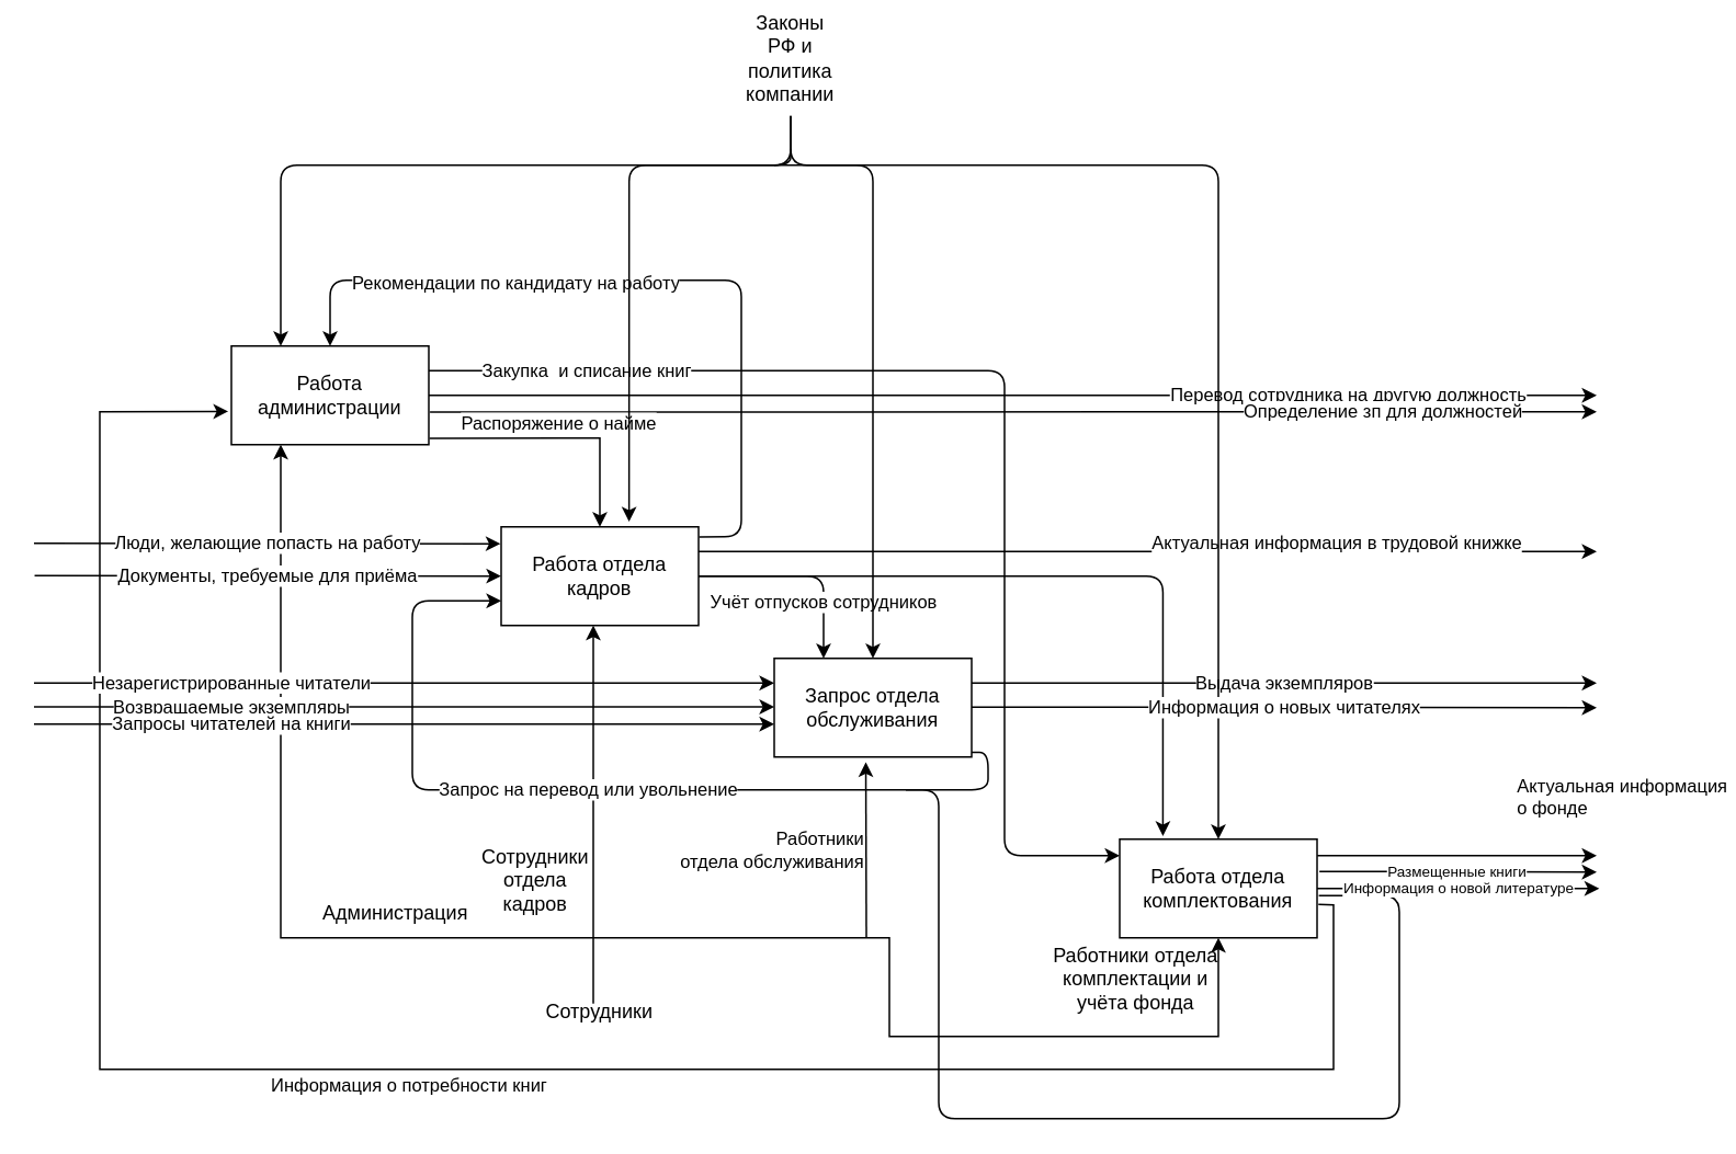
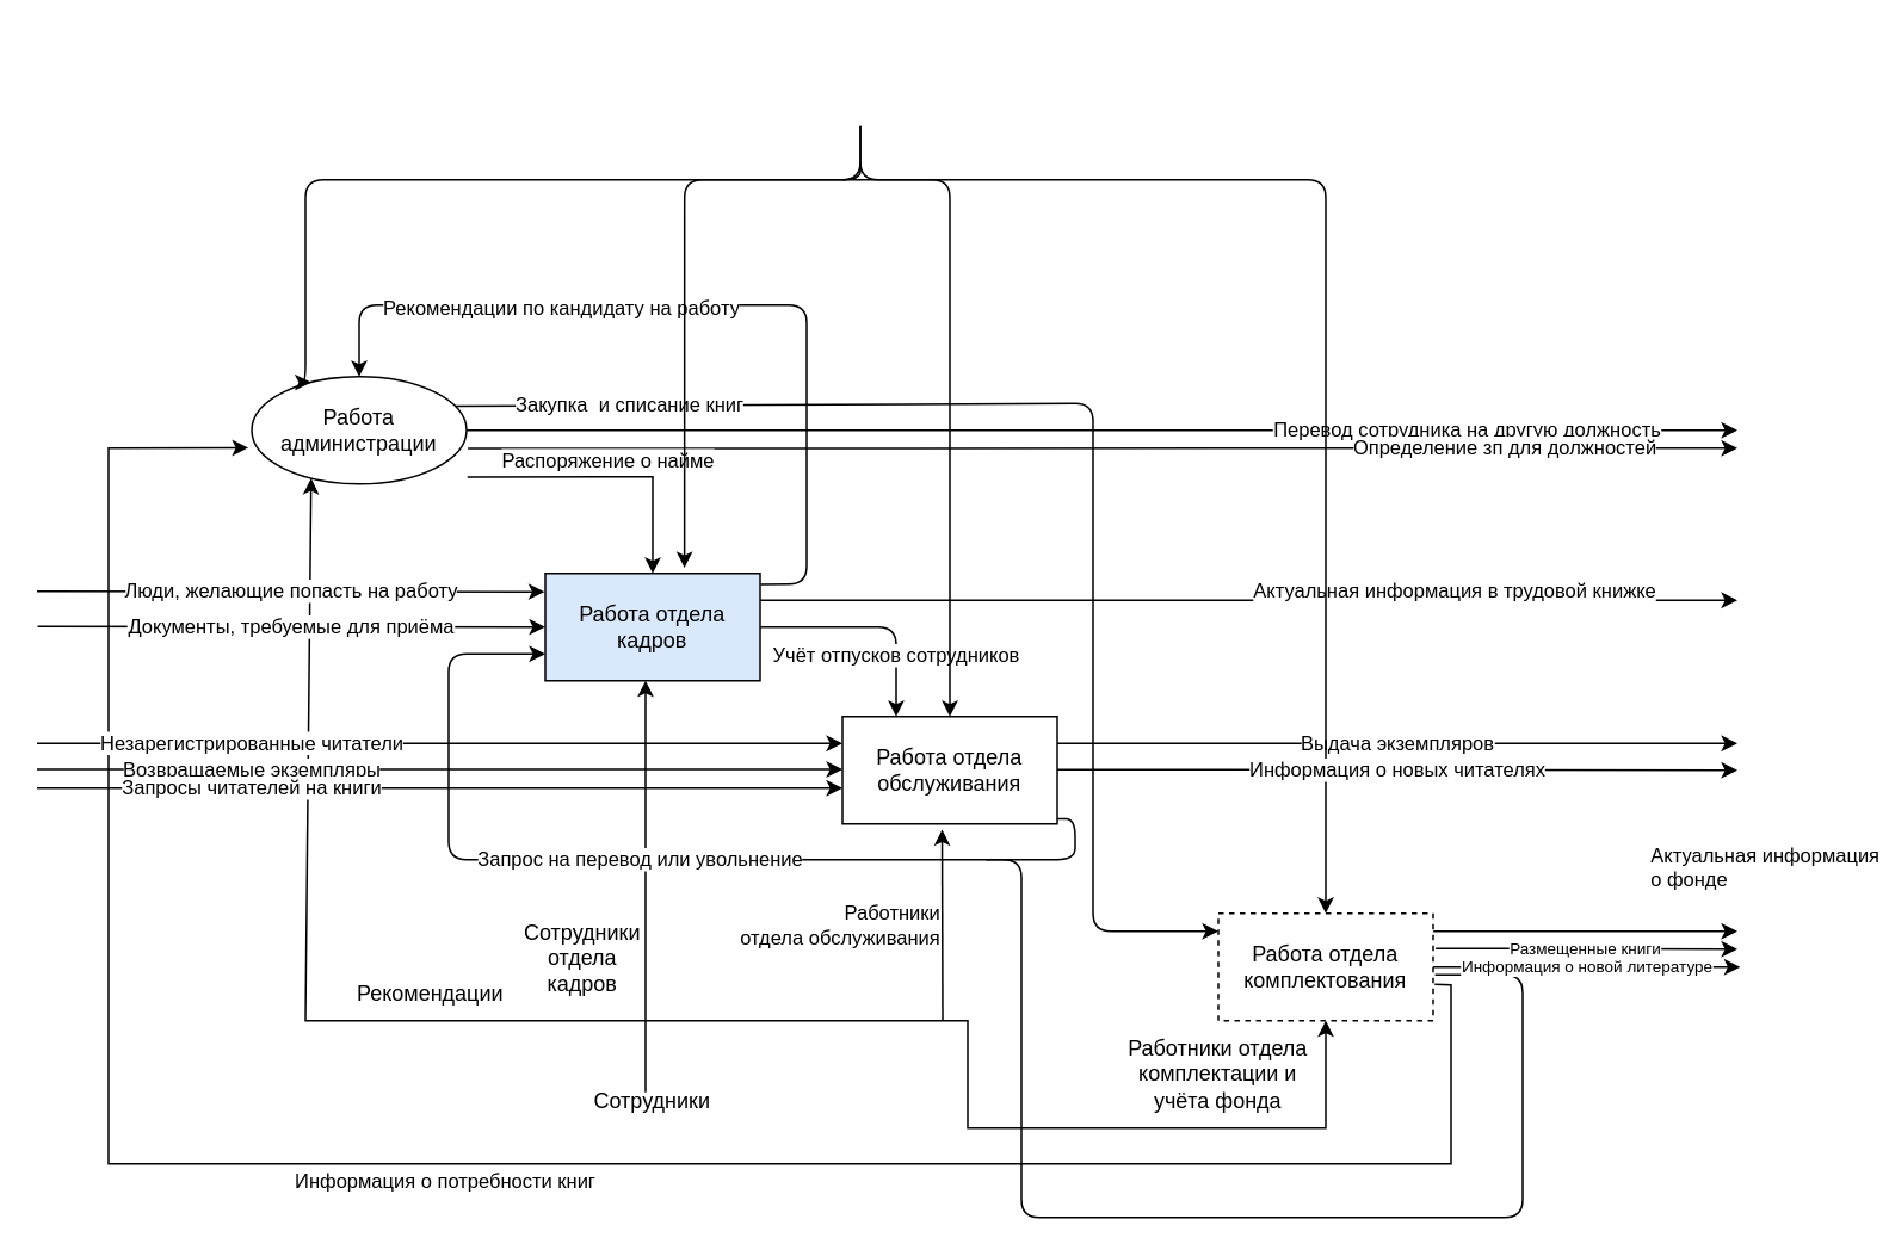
  <mxCell id="0" />
  <mxCell id="1" parent="0" />
  <mxCell id="2" value="Закупка&amp;nbsp; и списание книг" style="edgeStyle=none;html=1;exitX=1;exitY=0.25;exitDx=0;exitDy=0;entryX=0;entryY=0.167;entryDx=0;entryDy=0;entryPerimeter=0;" edge="1" parent="1" source="5" target="20"><mxGeometry x="-0.731" relative="1" as="geometry"><mxPoint x="610" y="471.116" as="targetPoint" /><Array as="points"><mxPoint x="610" y="225" /><mxPoint x="610" y="520" /><mxPoint x="650" y="520" /></Array><mxPoint as="offset" /></mxGeometry></mxCell>
  <mxCell id="3" value="Перевод сотрудника на другую должность" style="edgeStyle=none;html=1;exitX=1;exitY=0.5;exitDx=0;exitDy=0;" edge="1" parent="1" source="5"><mxGeometry x="0.576" relative="1" as="geometry"><mxPoint x="970" y="240" as="targetPoint" /><mxPoint as="offset" /></mxGeometry></mxCell>
  <mxCell id="4" value="Определение зп для должностей" style="edgeStyle=none;html=1;exitX=1.006;exitY=0.669;exitDx=0;exitDy=0;exitPerimeter=0;" edge="1" parent="1" source="5"><mxGeometry x="0.633" relative="1" as="geometry"><mxPoint x="970" y="250" as="targetPoint" /><mxPoint as="offset" /></mxGeometry></mxCell>
- <mxCell id="5" value="Работа администрации" style="rounded=0;whiteSpace=wrap;html=1;" parent="1" vertex="1"><mxGeometry x="140" y="210" width="120" height="60" as="geometry" /></mxCell>
+ <mxCell id="5" value="Работа администрации" style="ellipse;whiteSpace=wrap;html=1;" parent="1" vertex="1"><mxGeometry x="140" y="210" width="120" height="60" as="geometry" /></mxCell>
  <mxCell id="6" value="" style="edgeStyle=none;html=1;entryX=0.5;entryY=0;entryDx=0;entryDy=0;exitX=1.003;exitY=0.103;exitDx=0;exitDy=0;exitPerimeter=0;" parent="1" source="11" target="5" edge="1"><mxGeometry relative="1" as="geometry"><mxPoint x="490" y="270" as="targetPoint" /><Array as="points"><mxPoint x="450" y="326" /><mxPoint x="450" y="170" /><mxPoint x="200" y="170" /></Array></mxGeometry></mxCell>
  <mxCell id="7" value="Рекомендации по кандидату на работу" style="edgeLabel;html=1;align=center;verticalAlign=middle;resizable=0;points=[];" parent="6" vertex="1" connectable="0"><mxGeometry x="0.378" y="1" relative="1" as="geometry"><mxPoint x="6" as="offset" /></mxGeometry></mxCell>
  <mxCell id="8" value="Актуальная информация в трудовой книжке" style="edgeStyle=orthogonalEdgeStyle;sketch=0;jumpStyle=none;html=1;exitX=1;exitY=0.25;exitDx=0;exitDy=0;shadow=0;endArrow=classic;endFill=1;" edge="1" parent="1" source="11"><mxGeometry x="0.422" y="5" relative="1" as="geometry"><mxPoint x="970" y="335" as="targetPoint" /><mxPoint as="offset" /></mxGeometry></mxCell>
  <mxCell id="9" value="Учёт отпусков сотрудников" style="edgeStyle=orthogonalEdgeStyle;sketch=0;jumpStyle=none;html=1;exitX=1;exitY=0.5;exitDx=0;exitDy=0;shadow=0;endArrow=classic;endFill=1;entryX=0.25;entryY=0;entryDx=0;entryDy=0;" edge="1" parent="1" source="11" target="27"><mxGeometry x="0.461" relative="1" as="geometry"><mxPoint x="911.548" y="350.226" as="targetPoint" /><mxPoint as="offset" /></mxGeometry></mxCell>
- <mxCell id="10" style="edgeStyle=orthogonalEdgeStyle;sketch=0;jumpStyle=none;html=1;entryX=0.219;entryY=-0.031;entryDx=0;entryDy=0;entryPerimeter=0;shadow=0;endArrow=classic;endFill=1;" edge="1" parent="1" source="11" target="20"><mxGeometry relative="1" as="geometry" /></mxCell>
- <mxCell id="11" value="Работа отдела кадров" style="rounded=0;whiteSpace=wrap;html=1;" parent="1" vertex="1"><mxGeometry x="304" y="320" width="120" height="60" as="geometry" /></mxCell>
+ <mxCell id="11" value="Работа отдела кадров" style="rounded=0;whiteSpace=wrap;html=1;fillColor=#dae8fc;" parent="1" vertex="1"><mxGeometry x="304" y="320" width="120" height="60" as="geometry" /></mxCell>
  <mxCell id="12" value="Распоряжение о найме" style="endArrow=classic;html=1;rounded=0;exitX=1.004;exitY=0.935;exitDx=0;exitDy=0;entryX=0.5;entryY=0;entryDx=0;entryDy=0;labelPosition=center;verticalLabelPosition=top;align=center;verticalAlign=bottom;exitPerimeter=0;" parent="1" source="5" target="11" edge="1"><mxGeometry width="50" height="50" relative="1" as="geometry"><mxPoint x="310" y="310" as="sourcePoint" /><mxPoint x="360" y="260" as="targetPoint" /><Array as="points"><mxPoint x="364" y="266" /></Array></mxGeometry></mxCell>
  <mxCell id="13" value="" style="endArrow=classic;html=1;rounded=0;entryX=0.25;entryY=1;entryDx=0;entryDy=0;shadow=0;jumpStyle=none;" parent="1" target="5" edge="1"><mxGeometry width="50" height="50" relative="1" as="geometry"><mxPoint x="360" y="610" as="sourcePoint" /><mxPoint x="360" y="380" as="targetPoint" /><Array as="points"><mxPoint x="360" y="570" /><mxPoint x="170" y="570" /></Array></mxGeometry></mxCell>
  <mxCell id="14" value="" style="endArrow=classic;html=1;rounded=0;" parent="1" edge="1"><mxGeometry width="50" height="50" relative="1" as="geometry"><mxPoint x="360" y="570" as="sourcePoint" /><mxPoint x="360" y="380" as="targetPoint" /></mxGeometry></mxCell>
  <mxCell id="15" value="Сотрудники" style="text;html=1;strokeColor=none;fillColor=none;align=center;verticalAlign=middle;whiteSpace=wrap;rounded=0;" parent="1" vertex="1"><mxGeometry x="334" y="600" width="60" height="30" as="geometry" /></mxCell>
- <mxCell id="16" value="Администрация" style="text;html=1;strokeColor=none;fillColor=none;align=center;verticalAlign=middle;whiteSpace=wrap;rounded=0;" parent="1" vertex="1"><mxGeometry x="210" y="540" width="60" height="30" as="geometry" /></mxCell>
+ <mxCell id="16" value="Рекомендации" style="text;html=1;strokeColor=none;fillColor=none;align=center;verticalAlign=middle;whiteSpace=wrap;rounded=0;" parent="1" vertex="1"><mxGeometry x="210" y="540" width="60" height="30" as="geometry" /></mxCell>
  <mxCell id="17" style="edgeStyle=orthogonalEdgeStyle;sketch=0;jumpStyle=none;html=1;shadow=0;exitX=1.009;exitY=0.571;exitDx=0;exitDy=0;endArrow=none;endFill=0;exitPerimeter=0;" edge="1" parent="1" source="20"><mxGeometry relative="1" as="geometry"><mxPoint x="550" y="480" as="targetPoint" /><Array as="points"><mxPoint x="850" y="544" /><mxPoint x="850" y="680" /><mxPoint x="570" y="680" /><mxPoint x="570" y="480" /></Array></mxGeometry></mxCell>
  <mxCell id="18" value="Размещенные книги" style="edgeStyle=none;sketch=0;jumpStyle=none;html=1;exitX=1.012;exitY=0.327;exitDx=0;exitDy=0;shadow=0;fontSize=9;endArrow=classic;endFill=1;exitPerimeter=0;" edge="1" parent="1" source="20"><mxGeometry relative="1" as="geometry"><mxPoint x="970" y="530" as="targetPoint" /></mxGeometry></mxCell>
  <mxCell id="19" value="Информация о новой литературе" style="edgeStyle=none;sketch=0;jumpStyle=none;html=1;shadow=0;fontSize=9;endArrow=classic;endFill=1;" edge="1" parent="1" source="20"><mxGeometry relative="1" as="geometry"><mxPoint x="971.561" y="540" as="targetPoint" /></mxGeometry></mxCell>
- <mxCell id="20" value="Работа отдела комплектования" style="rounded=0;whiteSpace=wrap;html=1;" parent="1" vertex="1"><mxGeometry x="680" y="510" width="120" height="60" as="geometry" /></mxCell>
+ <mxCell id="20" value="Работа отдела комплектования" style="rounded=0;whiteSpace=wrap;html=1;dashed=1;" parent="1" vertex="1"><mxGeometry x="680" y="510" width="120" height="60" as="geometry" /></mxCell>
  <mxCell id="21" value="Актуальная информация&amp;nbsp;&lt;br&gt;о фонде" style="endArrow=classic;html=1;rounded=0;labelPosition=right;verticalLabelPosition=top;align=left;verticalAlign=bottom;exitX=1.001;exitY=0.166;exitDx=0;exitDy=0;exitPerimeter=0;" parent="1" source="20" edge="1"><mxGeometry x="0.407" y="20" width="50" height="50" relative="1" as="geometry"><mxPoint x="720" y="440" as="sourcePoint" /><mxPoint x="970" y="520" as="targetPoint" /><mxPoint as="offset" /></mxGeometry></mxCell>
  <mxCell id="22" value="" style="endArrow=classic;html=1;rounded=0;entryX=0.5;entryY=1;entryDx=0;entryDy=0;" parent="1" target="20" edge="1"><mxGeometry width="50" height="50" relative="1" as="geometry"><mxPoint x="360" y="570" as="sourcePoint" /><mxPoint x="570" y="440" as="targetPoint" /><Array as="points"><mxPoint x="540" y="570" /><mxPoint x="540" y="630" /><mxPoint x="740" y="630" /></Array></mxGeometry></mxCell>
- <mxCell id="23" value="Работники отдела комплектации и учёта фонда" style="text;html=1;strokeColor=none;fillColor=none;align=center;verticalAlign=middle;whiteSpace=wrap;rounded=0;" parent="1" vertex="1"><mxGeometry x="630" y="580" width="120" height="30" as="geometry" /></mxCell>
+ <mxCell id="23" value="Работники отдела комплектации и учёта фонда" style="text;html=1;strokeColor=none;fillColor=none;align=center;verticalAlign=middle;whiteSpace=wrap;rounded=0;" parent="1" vertex="1"><mxGeometry x="620" y="585" width="120" height="30" as="geometry" /></mxCell>
  <mxCell id="24" value="Информация о потребности книг" style="endArrow=classic;html=1;rounded=0;exitX=1.007;exitY=0.662;exitDx=0;exitDy=0;entryX=-0.016;entryY=0.663;entryDx=0;entryDy=0;entryPerimeter=0;exitPerimeter=0;" parent="1" source="20" target="5" edge="1"><mxGeometry x="0.004" y="10" width="50" height="50" relative="1" as="geometry"><mxPoint x="450" y="490" as="sourcePoint" /><mxPoint x="500" y="440" as="targetPoint" /><Array as="points"><mxPoint x="810" y="550" /><mxPoint x="810" y="650" /><mxPoint x="60" y="650" /><mxPoint x="60" y="250" /></Array><mxPoint as="offset" /></mxGeometry></mxCell>
  <mxCell id="25" value="Запрос на перевод или увольнение" style="edgeStyle=orthogonalEdgeStyle;sketch=0;jumpStyle=none;html=1;exitX=0.996;exitY=0.952;exitDx=0;exitDy=0;shadow=0;entryX=0;entryY=0.75;entryDx=0;entryDy=0;exitPerimeter=0;" edge="1" parent="1" source="27" target="11"><mxGeometry relative="1" as="geometry"><mxPoint x="620" y="490" as="targetPoint" /><Array as="points"><mxPoint x="600" y="457" /><mxPoint x="600" y="480" /><mxPoint x="250" y="480" /><mxPoint x="250" y="365" /></Array></mxGeometry></mxCell>
  <mxCell id="26" value="Выдача экземпляров" style="edgeStyle=orthogonalEdgeStyle;sketch=0;jumpStyle=none;html=1;exitX=1;exitY=0.25;exitDx=0;exitDy=0;shadow=0;endArrow=classic;endFill=1;" edge="1" parent="1" source="27"><mxGeometry relative="1" as="geometry"><mxPoint x="970" y="415" as="targetPoint" /></mxGeometry></mxCell>
- <mxCell id="27" value="Запрос отдела обслуживания" style="rounded=0;whiteSpace=wrap;html=1;" parent="1" vertex="1"><mxGeometry x="470" y="400" width="120" height="60" as="geometry" /></mxCell>
+ <mxCell id="27" value="Работа отдела обслуживания" style="rounded=0;whiteSpace=wrap;html=1;" parent="1" vertex="1"><mxGeometry x="470" y="400" width="120" height="60" as="geometry" /></mxCell>
  <mxCell id="28" value="Работники&lt;br&gt;отдела обслуживания" style="endArrow=classic;html=1;rounded=0;entryX=0.464;entryY=1.052;entryDx=0;entryDy=0;entryPerimeter=0;labelPosition=left;verticalLabelPosition=middle;align=right;verticalAlign=middle;" parent="1" target="27" edge="1"><mxGeometry width="50" height="50" relative="1" as="geometry"><mxPoint x="526" y="570" as="sourcePoint" /><mxPoint x="440" y="470" as="targetPoint" /></mxGeometry></mxCell>
  <mxCell id="29" value="Люди, желающие попасть на работу" style="endArrow=classic;html=1;entryX=-0.003;entryY=0.171;entryDx=0;entryDy=0;entryPerimeter=0;" edge="1" parent="1" target="11"><mxGeometry width="50" height="50" relative="1" as="geometry"><mxPoint x="20" y="330" as="sourcePoint" /><mxPoint x="140" y="330" as="targetPoint" /></mxGeometry></mxCell>
  <mxCell id="30" value="Документы, требуемые для приёма" style="endArrow=classic;html=1;entryX=-0.003;entryY=0.171;entryDx=0;entryDy=0;entryPerimeter=0;" edge="1" parent="1"><mxGeometry width="50" height="50" relative="1" as="geometry"><mxPoint x="20.36" y="349.7" as="sourcePoint" /><mxPoint x="304" y="349.96" as="targetPoint" /></mxGeometry></mxCell>
  <mxCell id="31" value="Сотрудники отдела кадров" style="text;html=1;strokeColor=none;fillColor=none;align=center;verticalAlign=middle;whiteSpace=wrap;rounded=0;" parent="1" vertex="1"><mxGeometry x="295" y="520" width="60" height="30" as="geometry" /></mxCell>
  <mxCell id="32" value="Незарегистрированные читатели" style="endArrow=classic;html=1;shadow=0;sketch=0;jumpStyle=none;entryX=0;entryY=0.25;entryDx=0;entryDy=0;" edge="1" parent="1" target="27"><mxGeometry x="-0.467" width="50" height="50" relative="1" as="geometry"><mxPoint x="20" y="415" as="sourcePoint" /><mxPoint x="140" y="380" as="targetPoint" /><mxPoint as="offset" /></mxGeometry></mxCell>
  <mxCell id="33" value="Возвращаемые экземпляры" style="endArrow=classic;html=1;shadow=0;sketch=0;jumpStyle=none;entryX=0;entryY=0.25;entryDx=0;entryDy=0;" edge="1" parent="1"><mxGeometry x="-0.467" width="50" height="50" relative="1" as="geometry"><mxPoint x="20" y="429.5" as="sourcePoint" /><mxPoint x="470" y="429.5" as="targetPoint" /><mxPoint as="offset" /></mxGeometry></mxCell>
  <mxCell id="34" value="Запросы читателей на книги" style="endArrow=classic;html=1;shadow=0;sketch=0;jumpStyle=none;entryX=0;entryY=0.25;entryDx=0;entryDy=0;" edge="1" parent="1"><mxGeometry x="-0.467" width="50" height="50" relative="1" as="geometry"><mxPoint x="20" y="440" as="sourcePoint" /><mxPoint x="470" y="440" as="targetPoint" /><mxPoint as="offset" /></mxGeometry></mxCell>
  <mxCell id="35" value="" style="endArrow=classic;html=1;shadow=0;sketch=0;jumpStyle=none;edgeStyle=orthogonalEdgeStyle;entryX=0.25;entryY=0;entryDx=0;entryDy=0;" edge="1" parent="1" target="5"><mxGeometry width="50" height="50" relative="1" as="geometry"><mxPoint x="480" y="70" as="sourcePoint" /><mxPoint x="480" y="140" as="targetPoint" /><Array as="points"><mxPoint x="170" y="100" /></Array></mxGeometry></mxCell>
  <mxCell id="36" value="" style="endArrow=classic;html=1;shadow=0;sketch=0;jumpStyle=none;edgeStyle=orthogonalEdgeStyle;entryX=0.648;entryY=-0.052;entryDx=0;entryDy=0;entryPerimeter=0;" edge="1" parent="1" target="11"><mxGeometry width="50" height="50" relative="1" as="geometry"><mxPoint x="480" y="90" as="sourcePoint" /><mxPoint x="520" y="130" as="targetPoint" /><Array as="points"><mxPoint x="480" y="100" /><mxPoint x="382" y="100" /></Array></mxGeometry></mxCell>
  <mxCell id="37" value="" style="endArrow=classic;html=1;shadow=0;sketch=0;jumpStyle=none;edgeStyle=orthogonalEdgeStyle;entryX=0.5;entryY=0;entryDx=0;entryDy=0;" edge="1" parent="1" target="27"><mxGeometry width="50" height="50" relative="1" as="geometry"><mxPoint x="470" y="100" as="sourcePoint" /><mxPoint x="520" y="130" as="targetPoint" /><Array as="points"><mxPoint x="530" y="100" /></Array></mxGeometry></mxCell>
  <mxCell id="38" value="" style="endArrow=classic;html=1;shadow=0;sketch=0;jumpStyle=none;edgeStyle=orthogonalEdgeStyle;entryX=0.5;entryY=0;entryDx=0;entryDy=0;" edge="1" parent="1" target="20"><mxGeometry width="50" height="50" relative="1" as="geometry"><mxPoint x="480" y="70" as="sourcePoint" /><mxPoint x="580" y="60" as="targetPoint" /><Array as="points"><mxPoint x="480" y="100" /><mxPoint x="740" y="100" /></Array></mxGeometry></mxCell>
- <mxCell id="39" value="Законы РФ и политика компании" style="text;html=1;strokeColor=none;fillColor=none;align=center;verticalAlign=middle;whiteSpace=wrap;rounded=0;" vertex="1" parent="1"><mxGeometry x="450" y="20" width="60" height="30" as="geometry" /></mxCell>
  <mxCell id="40" value="Информация о новых читателях" style="sketch=0;jumpStyle=none;html=1;exitX=1;exitY=0.25;exitDx=0;exitDy=0;shadow=0;endArrow=classic;endFill=1;" edge="1" parent="1"><mxGeometry relative="1" as="geometry"><mxPoint x="970" y="430" as="targetPoint" /><mxPoint x="590" y="429.67" as="sourcePoint" /></mxGeometry></mxCell>
